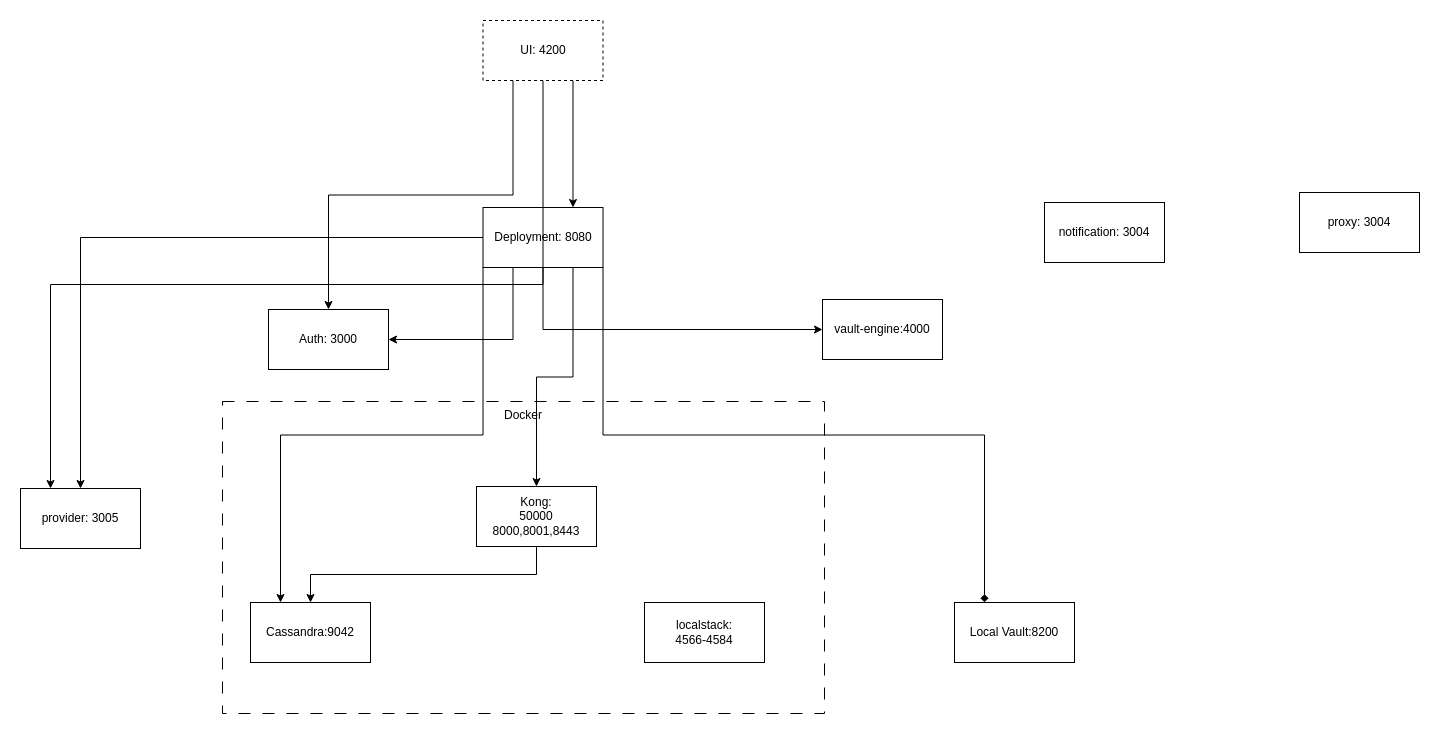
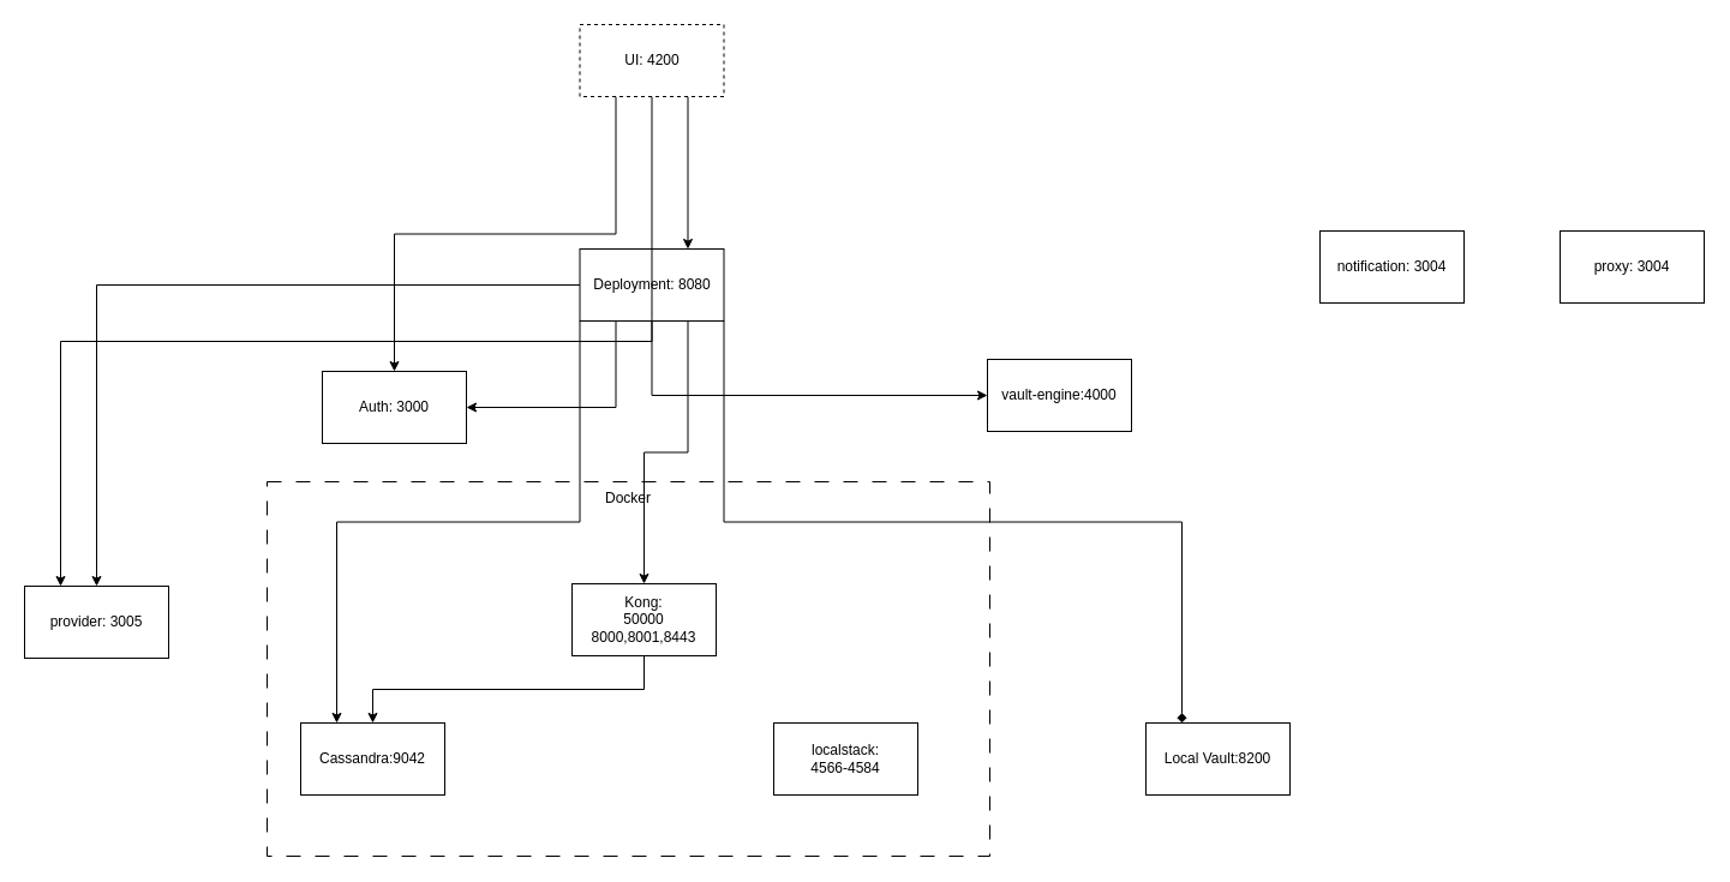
  <mxCell id="0" />
  <mxCell id="1" parent="0" />
  <mxCell id="2" value="Docker" style="rounded=0;whiteSpace=wrap;html=1;verticalAlign=top;dashed=1;dashPattern=12 12;" vertex="1" parent="1"><mxGeometry x="222" y="401" width="602" height="312" as="geometry" /></mxCell>
  <mxCell id="3" value="Cassandra:9042" style="rounded=0;whiteSpace=wrap;html=1;" vertex="1" parent="1"><mxGeometry x="250" y="602" width="120" height="60" as="geometry" /></mxCell>
  <mxCell id="4" style="edgeStyle=orthogonalEdgeStyle;rounded=0;orthogonalLoop=1;jettySize=auto;html=1;exitX=0.5;exitY=1;exitDx=0;exitDy=0;entryX=0.5;entryY=0;entryDx=0;entryDy=0;" edge="1" parent="1" source="5" target="3"><mxGeometry relative="1" as="geometry" /></mxCell>
  <mxCell id="5" value="Kong:&lt;br&gt;50000&lt;br&gt;8000,8001,8443" style="rounded=0;whiteSpace=wrap;html=1;" vertex="1" parent="1"><mxGeometry x="476" y="486" width="120" height="60" as="geometry" /></mxCell>
  <mxCell id="6" value="localstack:&lt;br&gt;4566-4584" style="rounded=0;whiteSpace=wrap;html=1;" vertex="1" parent="1"><mxGeometry x="644" y="602" width="120" height="60" as="geometry" /></mxCell>
  <mxCell id="7" value="Local Vault:8200" style="rounded=0;whiteSpace=wrap;html=1;" vertex="1" parent="1"><mxGeometry x="954" y="602" width="120" height="60" as="geometry" /></mxCell>
  <mxCell id="8" value="Auth: 3000" style="rounded=0;whiteSpace=wrap;html=1;" vertex="1" parent="1"><mxGeometry x="268" y="309" width="120" height="60" as="geometry" /></mxCell>
  <mxCell id="9" value="vault-engine:4000" style="rounded=0;whiteSpace=wrap;html=1;" vertex="1" parent="1"><mxGeometry x="822" y="299" width="120" height="60" as="geometry" /></mxCell>
  <mxCell id="10" style="edgeStyle=orthogonalEdgeStyle;rounded=0;orthogonalLoop=1;jettySize=auto;html=1;exitX=0.25;exitY=1;exitDx=0;exitDy=0;entryX=1;entryY=0.5;entryDx=0;entryDy=0;" edge="1" parent="1" source="16" target="8"><mxGeometry relative="1" as="geometry" /></mxCell>
  <mxCell id="11" style="edgeStyle=orthogonalEdgeStyle;rounded=0;orthogonalLoop=1;jettySize=auto;html=1;exitX=0.5;exitY=1;exitDx=0;exitDy=0;entryX=0;entryY=0.5;entryDx=0;entryDy=0;" edge="1" parent="1" source="16" target="9"><mxGeometry relative="1" as="geometry" /></mxCell>
  <mxCell id="12" style="edgeStyle=orthogonalEdgeStyle;rounded=0;orthogonalLoop=1;jettySize=auto;html=1;exitX=0;exitY=1;exitDx=0;exitDy=0;entryX=0.25;entryY=0;entryDx=0;entryDy=0;" edge="1" parent="1" source="16" target="3"><mxGeometry relative="1" as="geometry" /></mxCell>
  <mxCell id="13" style="edgeStyle=orthogonalEdgeStyle;rounded=0;orthogonalLoop=1;jettySize=auto;html=1;exitX=0.75;exitY=1;exitDx=0;exitDy=0;" edge="1" parent="1" source="16" target="5"><mxGeometry relative="1" as="geometry" /></mxCell>
  <mxCell id="14" style="edgeStyle=orthogonalEdgeStyle;rounded=0;orthogonalLoop=1;jettySize=auto;html=1;exitX=0;exitY=0.5;exitDx=0;exitDy=0;entryX=0.5;entryY=0;entryDx=0;entryDy=0;" edge="1" parent="1" source="16" target="21"><mxGeometry relative="1" as="geometry" /></mxCell>
  <mxCell id="15" style="edgeStyle=orthogonalEdgeStyle;rounded=0;orthogonalLoop=1;jettySize=auto;html=1;exitX=1;exitY=1;exitDx=0;exitDy=0;entryX=0.25;entryY=0;entryDx=0;entryDy=0;endArrow=diamond;" edge="1" parent="1" source="16" target="7"><mxGeometry relative="1" as="geometry" /></mxCell>
  <mxCell id="16" value="Deployment: 8080" style="rounded=0;whiteSpace=wrap;html=1;" vertex="1" parent="1"><mxGeometry x="482.5" y="207" width="120" height="60" as="geometry" /></mxCell>
  <mxCell id="17" style="edgeStyle=orthogonalEdgeStyle;rounded=0;orthogonalLoop=1;jettySize=auto;html=1;exitX=0.75;exitY=1;exitDx=0;exitDy=0;entryX=0.75;entryY=0;entryDx=0;entryDy=0;" edge="1" parent="1" source="20" target="16"><mxGeometry relative="1" as="geometry" /></mxCell>
  <mxCell id="18" style="edgeStyle=orthogonalEdgeStyle;rounded=0;orthogonalLoop=1;jettySize=auto;html=1;exitX=0.5;exitY=1;exitDx=0;exitDy=0;entryX=0.25;entryY=0;entryDx=0;entryDy=0;" edge="1" parent="1" source="20" target="21"><mxGeometry relative="1" as="geometry" /></mxCell>
  <mxCell id="19" style="edgeStyle=orthogonalEdgeStyle;rounded=0;orthogonalLoop=1;jettySize=auto;html=1;exitX=0.25;exitY=1;exitDx=0;exitDy=0;entryX=0.5;entryY=0;entryDx=0;entryDy=0;" edge="1" parent="1" source="20" target="8"><mxGeometry relative="1" as="geometry" /></mxCell>
  <mxCell id="20" value="UI: 4200" style="rounded=0;whiteSpace=wrap;html=1;dashed=1;" vertex="1" parent="1"><mxGeometry x="482.5" y="20" width="120" height="60" as="geometry" /></mxCell>
  <mxCell id="21" value="provider: 3005" style="rounded=0;whiteSpace=wrap;html=1;" vertex="1" parent="1"><mxGeometry x="20" y="488" width="120" height="60" as="geometry" /></mxCell>
- <mxCell id="22" value="notification: 3004" style="rounded=0;whiteSpace=wrap;html=1;" vertex="1" parent="1"><mxGeometry x="1044" y="202" width="120" height="60" as="geometry" /></mxCell>
+ <mxCell id="22" value="notification: 3004" style="rounded=0;whiteSpace=wrap;html=1;" vertex="1" parent="1"><mxGeometry x="1099" y="192" width="120" height="60" as="geometry" /></mxCell>
  <mxCell id="23" value="proxy: 3004" style="rounded=0;whiteSpace=wrap;html=1;" vertex="1" parent="1"><mxGeometry x="1299" y="192" width="120" height="60" as="geometry" /></mxCell>
